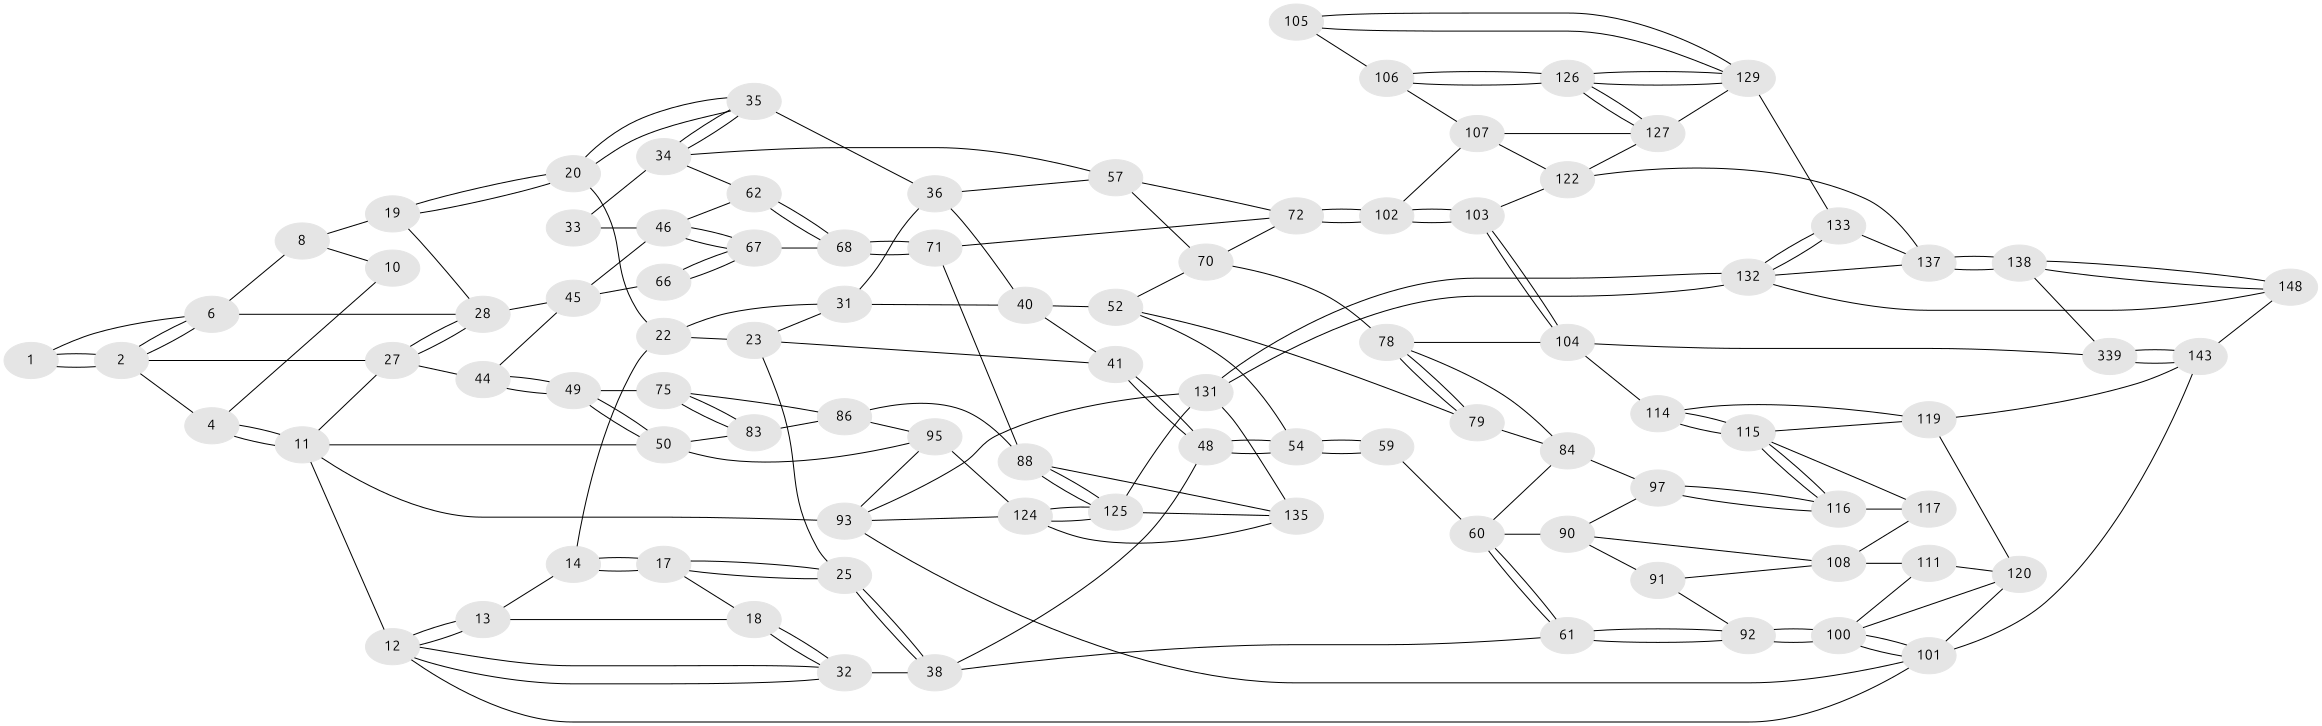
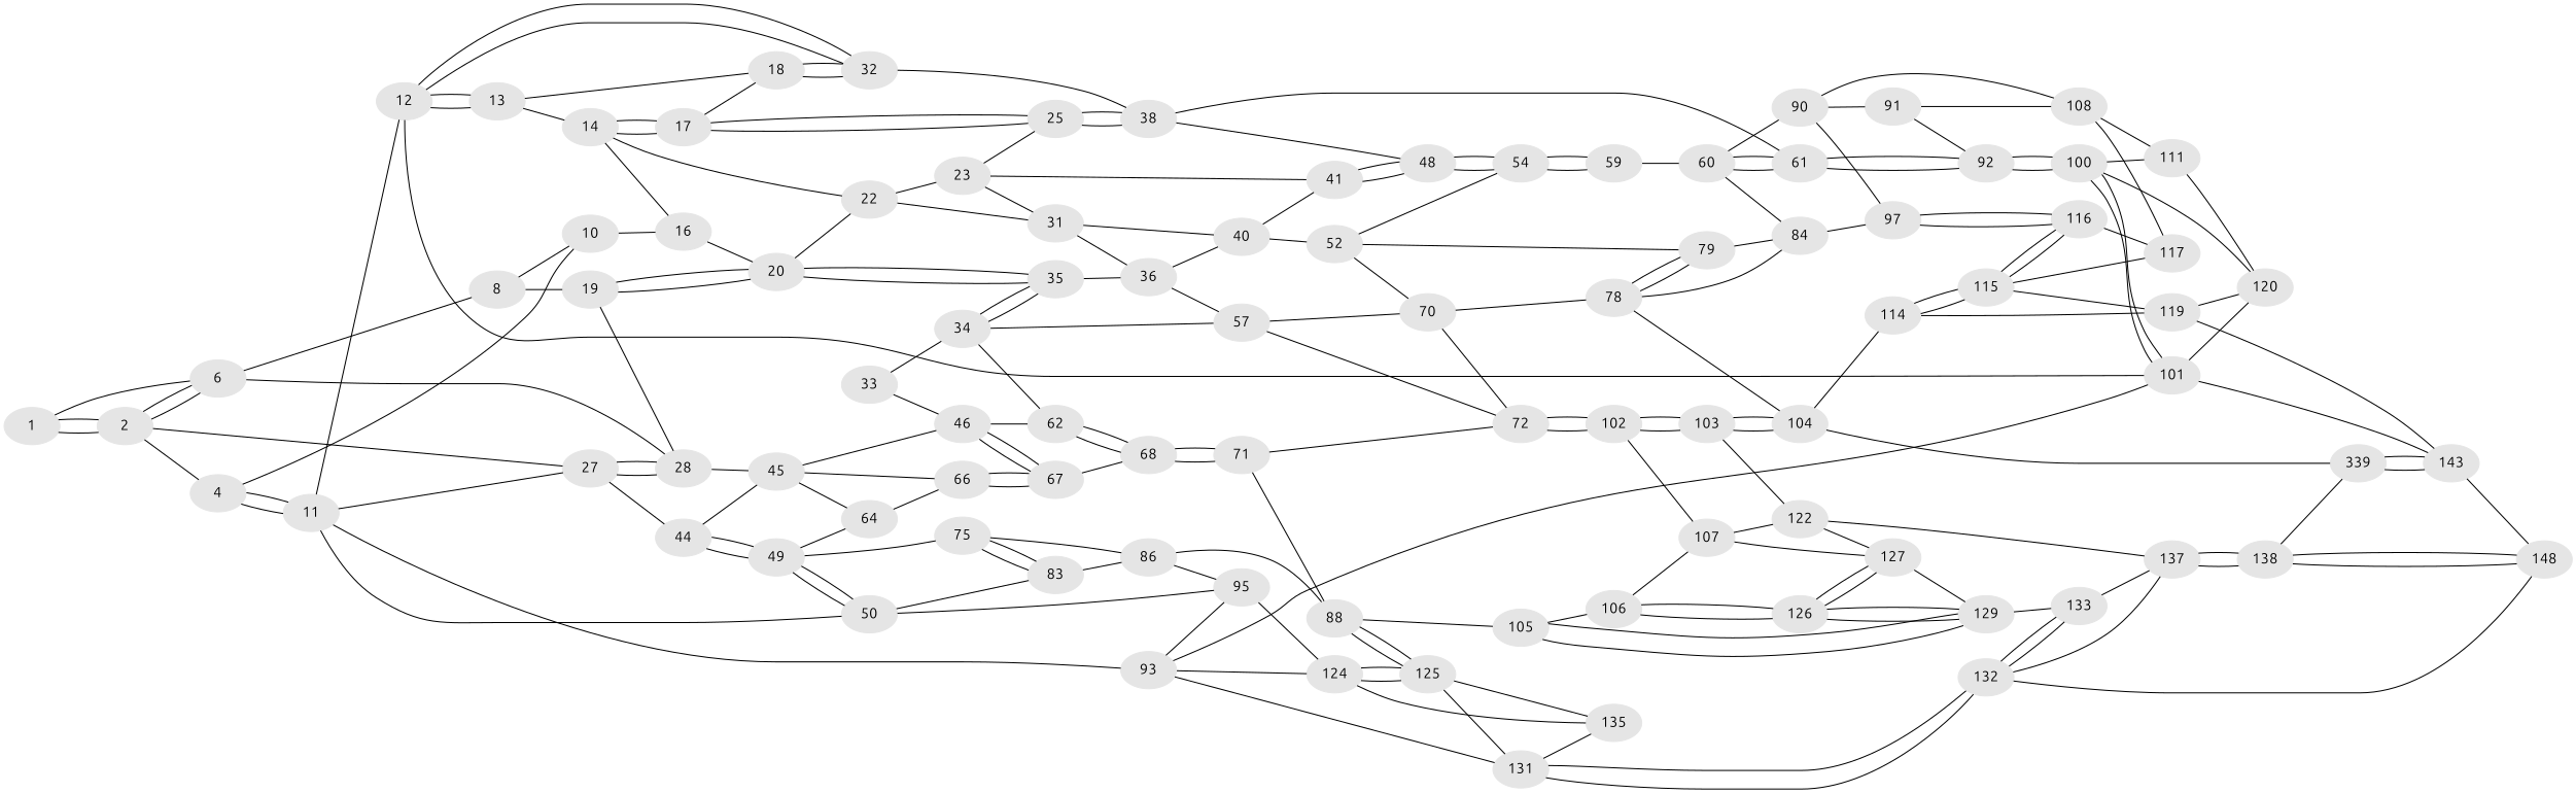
  graph {
    fontname=Ubuntu
    rankdir=LR
    node [color=gray90 fontname=Ubuntu style=filled]
    edge [fontname=Ubuntu]
    2 [super="+3"]
    1
    6 [super="+7"]
    4 [super="+5"]
    27 [super="+43"]
    8 [super="+9"]
    28 [super="+30"]
    10
    11 [super="+42"]
    44
+   16
    12
    50 [super="+82"]
    93 [super="+94"]
    19 [super="+29"]
    45 [super="+65"]
    20 [super="+21"]
    13
    32
    101 [super="+145"]
    83
    95 [super="+110"]
    124 [super="+128"]
    131 [super="+140"]
    14 [super="+15"]
    18
    38 [super="+39"]
    120 [super="+142"]
    143 [super="+144"]
    17
    22 [super="+26"]
    25
    23 [super="+24"]
    31 [super="+37"]
    35
    36 [super="+55"]
    41
    40 [super="+51"]
    48
    61
    49 [super="+63"]
    34 [super="+56"]
    33
    46 [super="+47"]
    57 [super="+58"]
    52 [super="+53"]
    62
    67
    70 [super="+74"]
    72 [super="+73"]
    68
    54
    92
    79 [super="+80"]
+   64
    66 [super="+69"]
    75 [super="+76"]
    59
    86 [super="+87"]
    78 [super="+99"]
    84 [super="+96"]
    60 [super="+85"]
    102
    90 [super="+98"]
    97
    91
    108 [super="+109"]
    100 [super="+112"]
    71 [super="+81"]
    88 [super="+89"]
    104 [super="+113"]
    105
    125 [super="+130"]
    103
    107 [super="+121"]
    114
    n77 [label=339]
    116
    106
    129 [super="+134"]
    135
    111
    117
    132 [super="+147"]
    148
    122 [super="+136"]
    127 [super="+141"]
    137 [super="+146"]
    115 [super="+118"]
    119 [super="+123"]
    126
    133
    138
    2 -- 6
    2 -- 6
    2 -- 4
    2 -- 27
    1 -- 2
    1 -- 2
    1 -- 6
    6 -- 8
    6 -- 28
    4 -- 10
    4 -- 11
    4 -- 11
    27 -- 28
    27 -- 28
    27 -- 44
    8 -- 10
    8 -- 19 [weight=2]
    28 -- 45
+   10 -- 16
    11 -- 27
    11 -- 12
    11 -- 50
    11 -- 93
    44 -- 45
    44 -- 49
    44 -- 49
+   16 -- 20
    12 -- 13
    12 -- 13
    12 -- 32
    12 -- 32
    12 -- 101
    50 -- 83
    50 -- 95
    93 -- 101
    93 -- 95
    93 -- 124
    93 -- 131
    19 -- 28
    19 -- 20
    19 -- 20
    45 -- 46
+   45 -- 64
    45 -- 66
    20 -- 22
    20 -- 35
    20 -- 35
    13 -- 14
    13 -- 18
    32 -- 38
    101 -- 120
    101 -- 143
    83 -- 86
    95 -- 124
    124 -- 125
    124 -- 125
    124 -- 135
    131 -- 135
    131 -- 132
    131 -- 132
+   14 -- 16
    14 -- 17
    14 -- 17
    14 -- 22
    18 -- 32
    18 -- 32
    38 -- 48
    38 -- 61
    143 -- 148
    17 -- 18
    17 -- 25
    17 -- 25
    22 -- 23
    22 -- 31
    25 -- 38
    25 -- 38
    23 -- 25
    23 -- 31
    23 -- 41
    31 -- 36
    31 -- 40
    35 -- 36
    36 -- 40
    36 -- 57
    41 -- 48
    41 -- 48
    40 -- 41
    40 -- 52
    48 -- 54
    48 -- 54
    61 -- 92
    61 -- 92
    49 -- 50
    49 -- 50
+   49 -- 64
    49 -- 75
    34 -- 35
    34 -- 35
    34 -- 57
    34 -- 62
    33 -- 34
    33 -- 46
    46 -- 62
    46 -- 67
    46 -- 67
    57 -- 70
    57 -- 72
    52 -- 70
    52 -- 54
    52 -- 79
    62 -- 68
    62 -- 68
    67 -- 68
    70 -- 72
    70 -- 78
    72 -- 102
    72 -- 102
    68 -- 71
    68 -- 71
    54 -- 59
    54 -- 59
    92 -- 100
    92 -- 100
    79 -- 84
+   64 -- 66
    66 -- 67
    66 -- 67
    75 -- 83
    75 -- 83
    75 -- 86
    59 -- 60
    86 -- 95
    86 -- 88
    78 -- 79
    78 -- 79
    78 -- 84
    78 -- 104
    84 -- 97
    60 -- 61
    60 -- 61
    60 -- 84
    60 -- 90
    102 -- 103
    102 -- 103
    102 -- 107
    90 -- 97
    90 -- 91
    90 -- 108
    97 -- 116
    97 -- 116
    91 -- 92
    91 -- 108
    108 -- 111
    108 -- 117
    100 -- 101
    100 -- 101
    100 -- 120
    100 -- 111
    71 -- 72
    71 -- 88
-   88 -- 135
+   88 -- 105
    88 -- 125
    88 -- 125
    104 -- 114
    104 -- n77
    105 -- 106
    105 -- 129
    105 -- 129
    125 -- 131
    125 -- 135
    103 -- 104
    103 -- 104
    103 -- 122
    107 -- 122
    107 -- 127
    114 -- 115
    114 -- 115
    114 -- 119
    n77 -- 143
    n77 -- 143
    116 -- 117
    106 -- 107
    106 -- 126
    106 -- 126
    129 -- 133
    111 -- 120
    132 -- 148
    132 -- 137
    132 -- 133
    132 -- 133
    122 -- 127
    122 -- 137
    127 -- 129
    137 -- 138
    137 -- 138
    115 -- 116
    115 -- 116
    115 -- 117
    115 -- 119
    119 -- 120
    119 -- 143
    126 -- 129
    126 -- 129
    126 -- 127
    126 -- 127
    133 -- 137
    138 -- n77
    138 -- 148
    138 -- 148
  }
